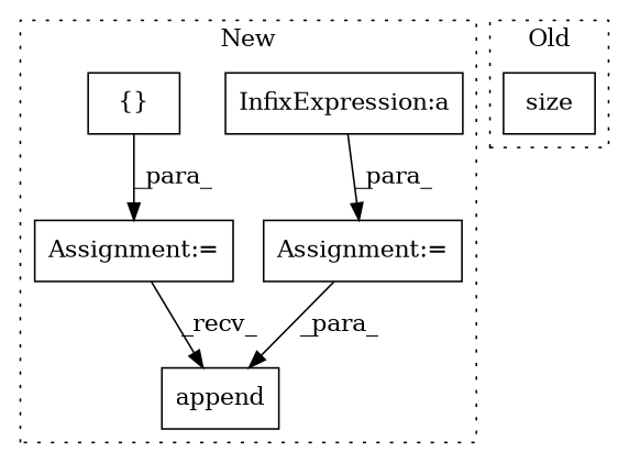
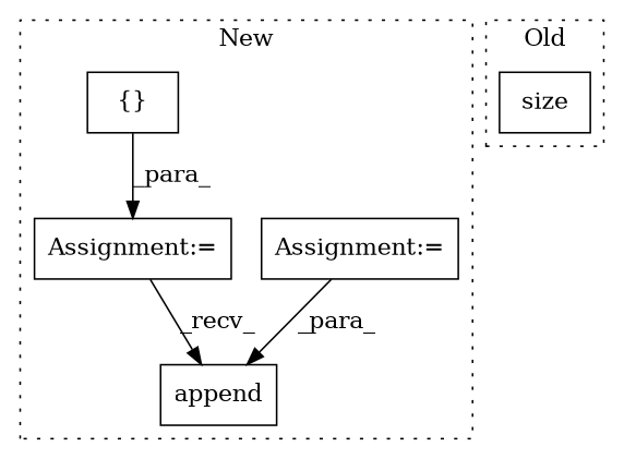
  digraph {
    node [a=32 l=1 shape=box]
    n1 [l="7,1" label=append s="6954,6966"]
    n2 [a=7 label="Assignment:=" s=6380]
-   n3 [a=27 l=3 label="InfixExpression:a" s=6679]
    n4 [a=4 l=2 label="{}" s=6390]
    n5 [a=7 label="Assignment:=" s=6658]
    n6 [l="5,1" label=size s="3752,3758"]
    subgraph cluster_1 {
      label=New
      style=dotted
      n1
      n2
-     n3
      n4
      n5
    }
    subgraph cluster_2 {
      label=Old
      style=dotted
      n6
    }
    n2 -> n1 [label=_recv_]
-   n3 -> n5 [label=_para_]
    n4 -> n2 [label=_para_]
    n5 -> n1 [label=_para_]
  }
